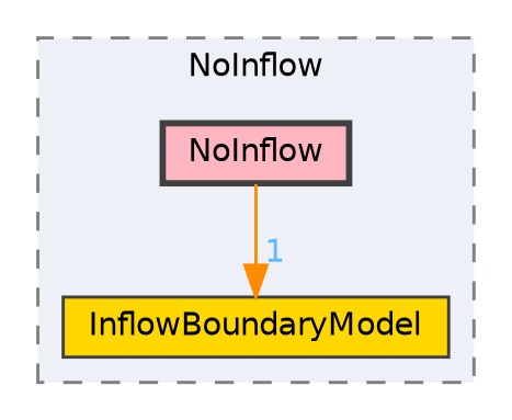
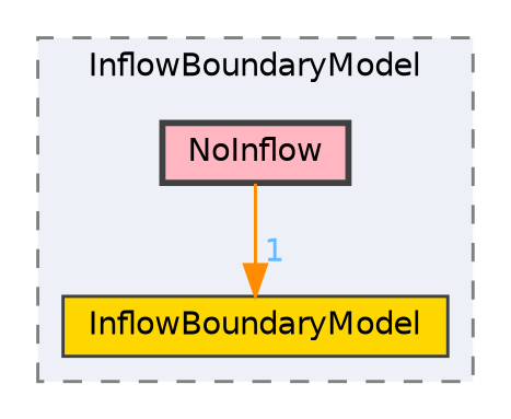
  digraph {
    compound=true
    node [color=grey25 fontname=Helvetica fontsize=10 shape=box]
    n1 [fillcolor=gold height=0.2 label=InflowBoundaryModel style=filled width=0.4]
    n2 [fillcolor=lightpink height=0.2 label=NoInflow style="filled,bold" width=0.4]
    subgraph cluster_1 {
      bgcolor="#edf0f7"
      fontname=Helvetica
      fontsize=10
-     label=NoInflow
+     label=InflowBoundaryModel
      pencolor=grey50
      style="filled,dashed"
      n1
      n2
    }
    n2 -> n1 [color=darkorange fontcolor=steelblue1 fontname=Helvetica fontsize=10 headlabel=1 labeldistance=1.5 labelfontname=Helvetica labelfontsize=10 style=solid]
  }
